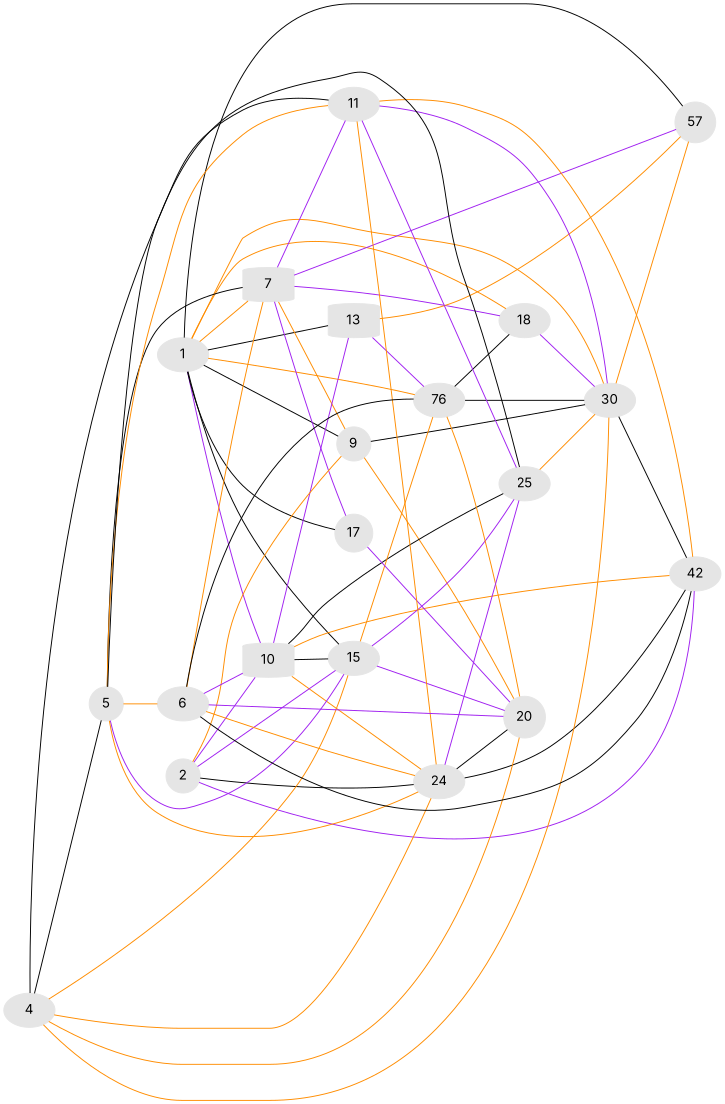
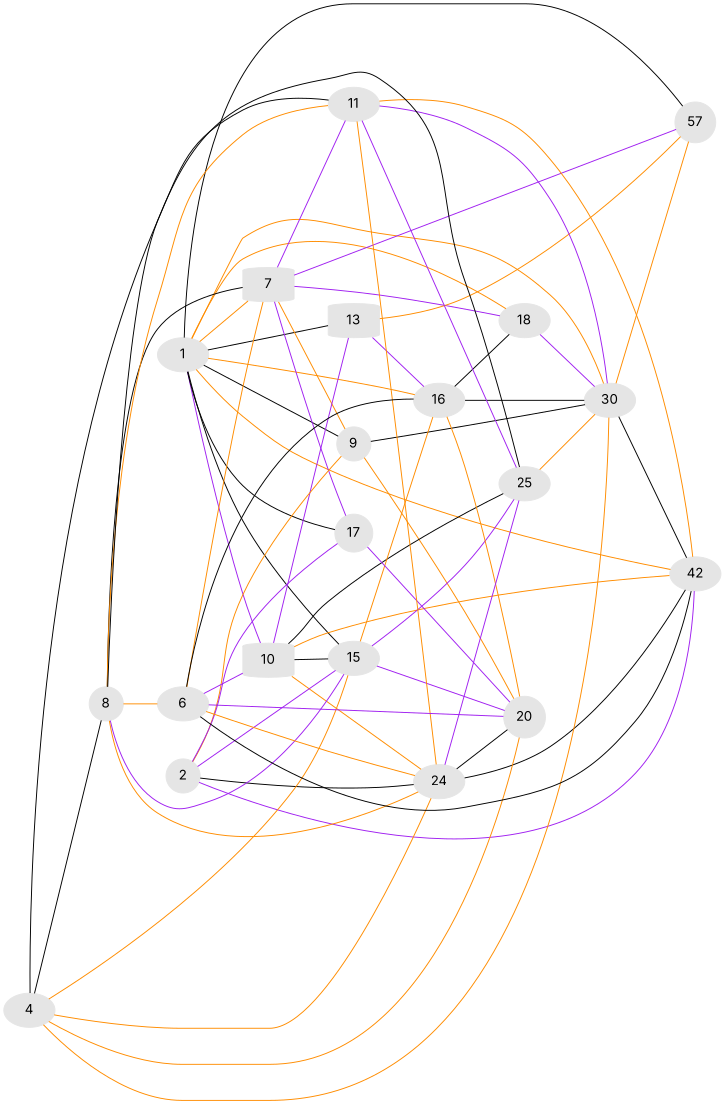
  graph {
    fontname=Inter
    rankdir=LR
    node [color=gray90 fontname=Inter shape=ellipse style=filled]
    edge [color=darkorange fontname=Inter]
    1 [super="+52+21+3"]
    7 [shape=cylinder super="+26+19+58"]
    9 [shape=circle super="+22"]
    10 [shape=cylinder super="+48"]
    13 [shape=cylinder]
    15 [super="+38+69"]
-   16 [super="+44+33" label=76]
+   16 [super="+44+33"]
    17 [shape=circle super="+68"]
    18 [super="+35+59+23"]
    30 [super="+37+31"]
    42 [super="+51"]
    57 [shape=circle]
    11 [super="+36"]
    n14 [label=20 shape=circle super="+45+50+71"]
    24 [super="+43+49+67"]
    25 [super="+66"]
    2 [shape=circle super="+32"]
    4 [super="+47+64"]
-   5 [shape=circle super="+14+27"]
+   5 [shape=circle super="+14+27" label=8]
    6 [super="+34+12"]
    1 -- 7 [weight=2]
    1 -- 9 [color=black]
    1 -- 10 [color=purple]
    1 -- 13 [color=black]
    1 -- 15 [color=black weight=2]
    1 -- 16
    1 -- 17 [color=black weight=2]
    1 -- 18 [weight=2]
    1 -- 30 [weight=2]
+   1 -- 42
    1 -- 57 [color=black]
    7 -- 9 [weight=2]
    7 -- 17 [color=purple weight=2]
    7 -- 18 [color=purple weight=2]
    7 -- 57 [color=purple]
    7 -- 11 [color=purple]
    9 -- 30 [color=black]
    9 -- n14
    10 -- 13 [color=purple]
    10 -- 15 [color=black]
    10 -- 42
    10 -- 24 [weight=2]
    10 -- 25 [color=black]
    13 -- 16 [color=purple]
    13 -- 57
    15 -- 16
    15 -- n14 [color=purple]
    15 -- 25 [color=purple]
    16 -- 18 [color=black]
    16 -- 30 [color=black weight=2]
    16 -- n14
    17 -- n14 [color=purple]
    18 -- 30 [color=purple weight=2]
    30 -- 42 [color=black weight=2]
    30 -- 57
    11 -- 30 [color=purple]
    11 -- 42
    11 -- 24
    11 -- 25 [color=purple]
    24 -- 42 [color=black]
    24 -- n14 [color=black]
    24 -- 25 [color=purple]
    25 -- 30
    2 -- 9
    2 -- 15 [color=purple weight=2]
-   2 -- 10 [color=purple]
+   2 -- 17 [color=purple]
    2 -- 42 [color=purple]
    2 -- 24 [color=black]
    4 -- 15
    4 -- 30 [weight=2]
    4 -- 11 [color=black weight=2]
    4 -- n14
    4 -- 24
    4 -- 5 [color=black]
    5 -- 7 [color=black]
    5 -- 15 [color=purple]
    5 -- 11
    5 -- 24
    5 -- 25 [color=black]
    5 -- 6 [weight=2]
    6 -- 7
    6 -- 10 [color=purple]
    6 -- 16 [color=black]
    6 -- 42 [color=black]
    6 -- n14 [color=purple weight=2]
    6 -- 24
  }
